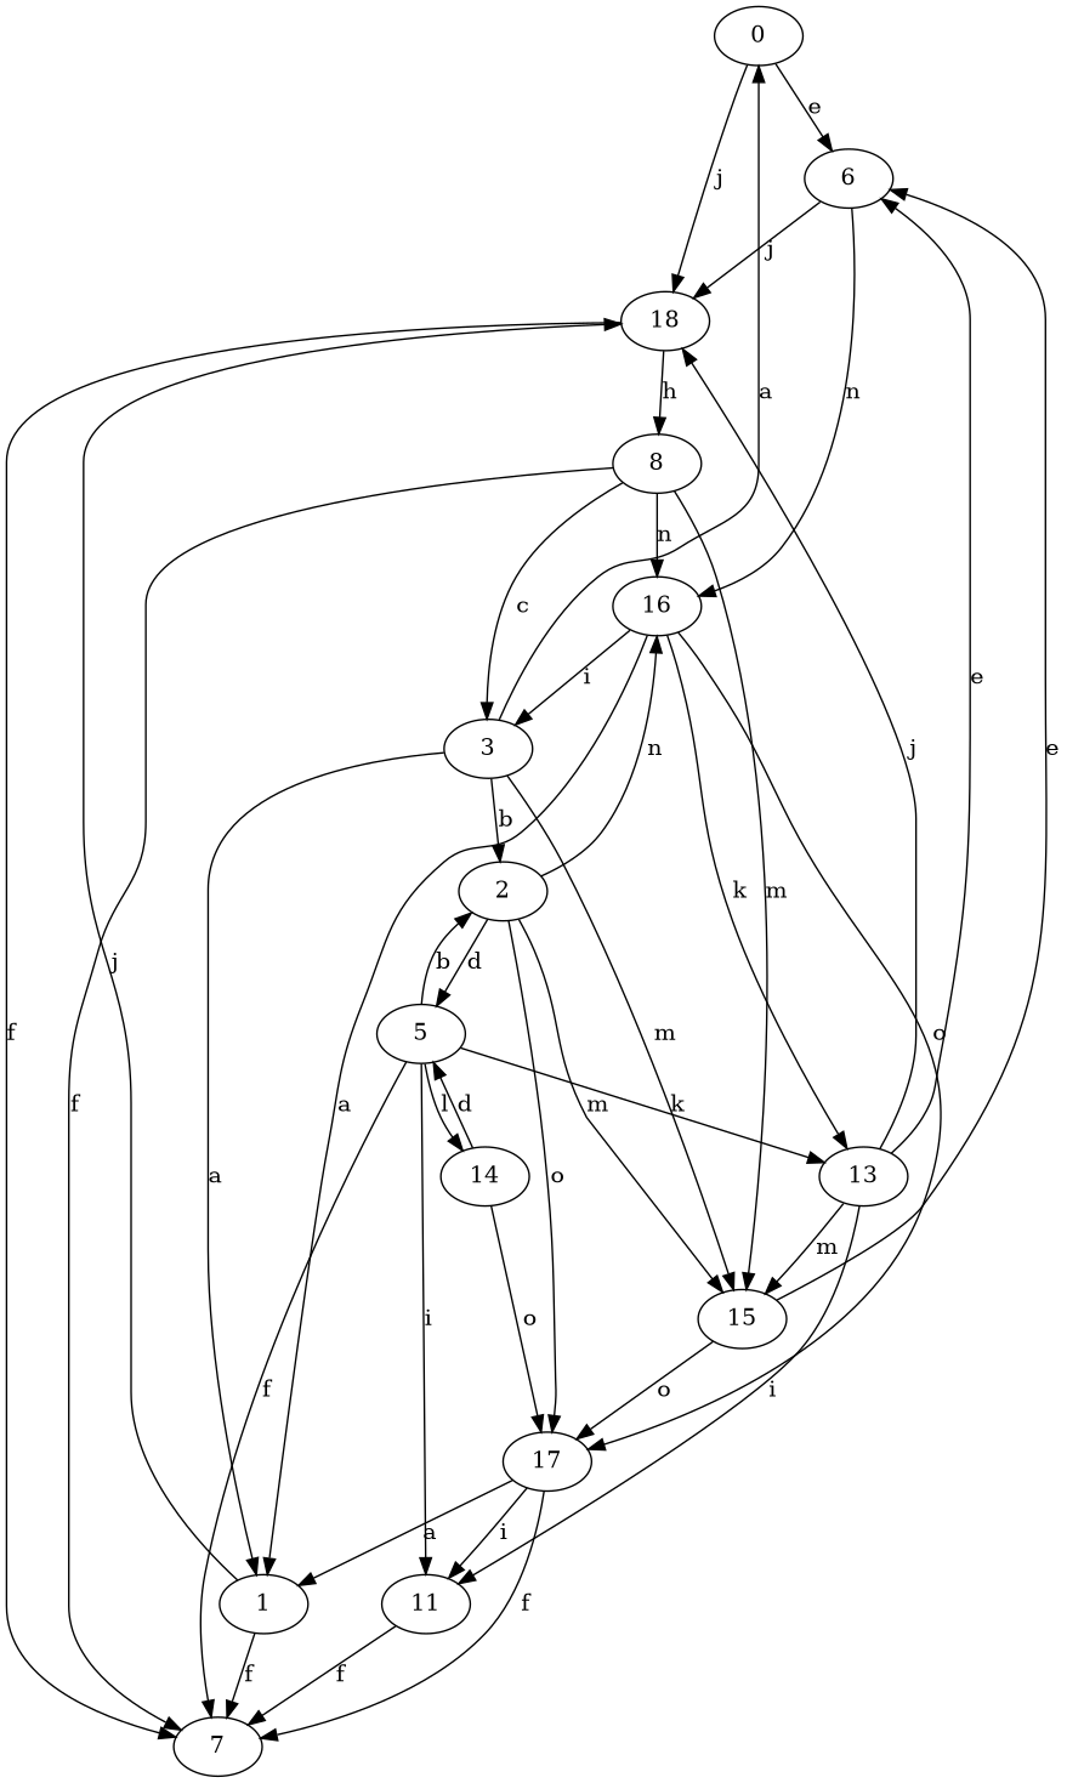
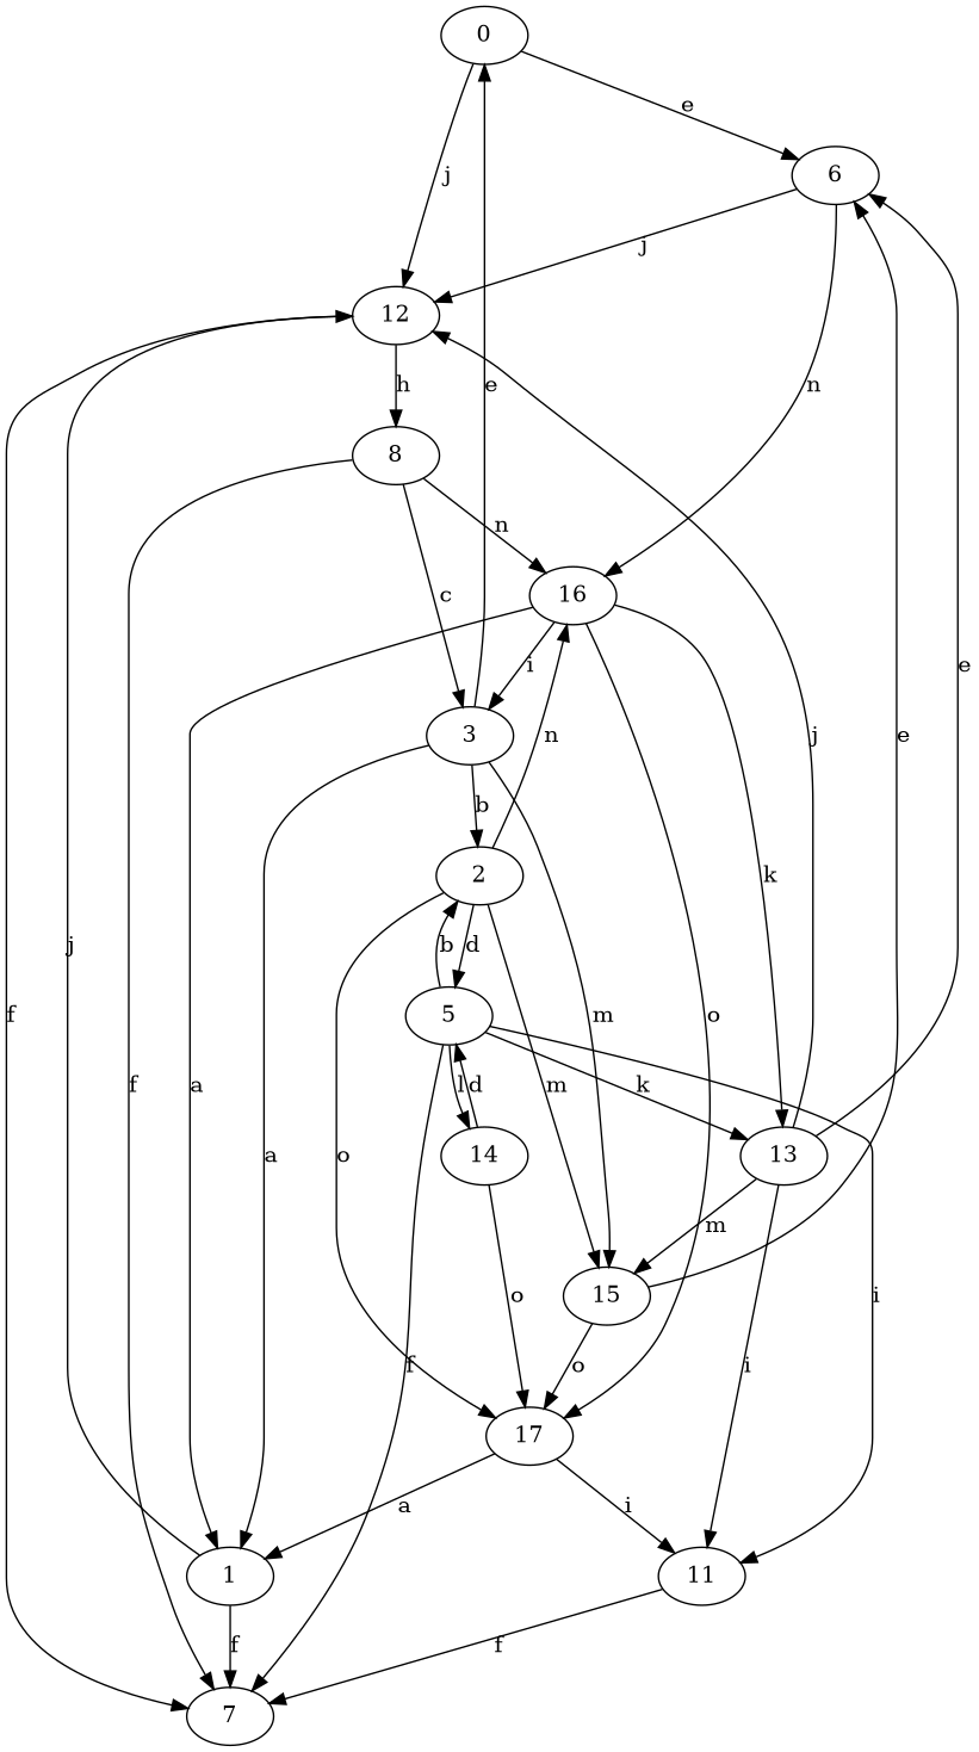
  strict digraph {
    0
    6
-   12 [label=18]
+   12
    16
    7
    8
    1
    2
    5
    15
    17
    3
    11
    13
    14
    0 -> 6 [label=e]
    0 -> 12 [label=j]
    6 -> 12 [label=j]
    6 -> 16 [label=n]
    12 -> 7 [label=f]
    12 -> 8 [label=h]
    16 -> 1 [label=a]
    16 -> 17 [label=o]
    16 -> 3 [label=i]
    16 -> 13 [label=k]
    8 -> 16 [label=n]
    8 -> 7 [label=f]
-   8 -> 15 [label=m]
    8 -> 3 [label=c]
    1 -> 12 [label=j]
    1 -> 7 [label=f]
    2 -> 16 [label=n]
    2 -> 5 [label=d]
    2 -> 15 [label=m]
    2 -> 17 [label=o]
    5 -> 7 [label=f]
    5 -> 2 [label=b]
    5 -> 11 [label=i]
    5 -> 13 [label=k]
    5 -> 14 [label=l]
    15 -> 6 [label=e]
    15 -> 17 [label=o]
-   17 -> 7 [label=f]
    17 -> 1 [label=a]
    17 -> 11 [label=i]
-   3 -> 0 [label=a]
+   3 -> 0 [label=e]
    3 -> 1 [label=a]
    3 -> 2 [label=b]
    3 -> 15 [label=m]
    11 -> 7 [label=f]
    13 -> 6 [label=e]
    13 -> 12 [label=j]
    13 -> 15 [label=m]
    13 -> 11 [label=i]
    14 -> 5 [label=d]
    14 -> 17 [label=o]
  }
